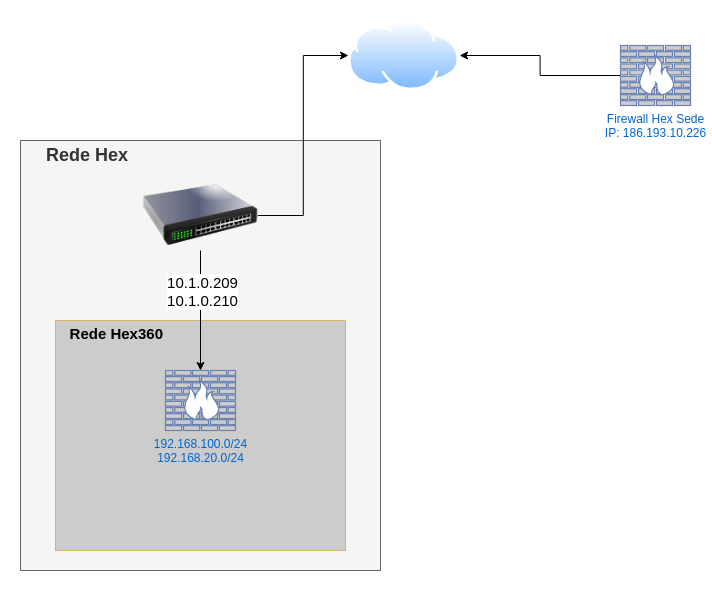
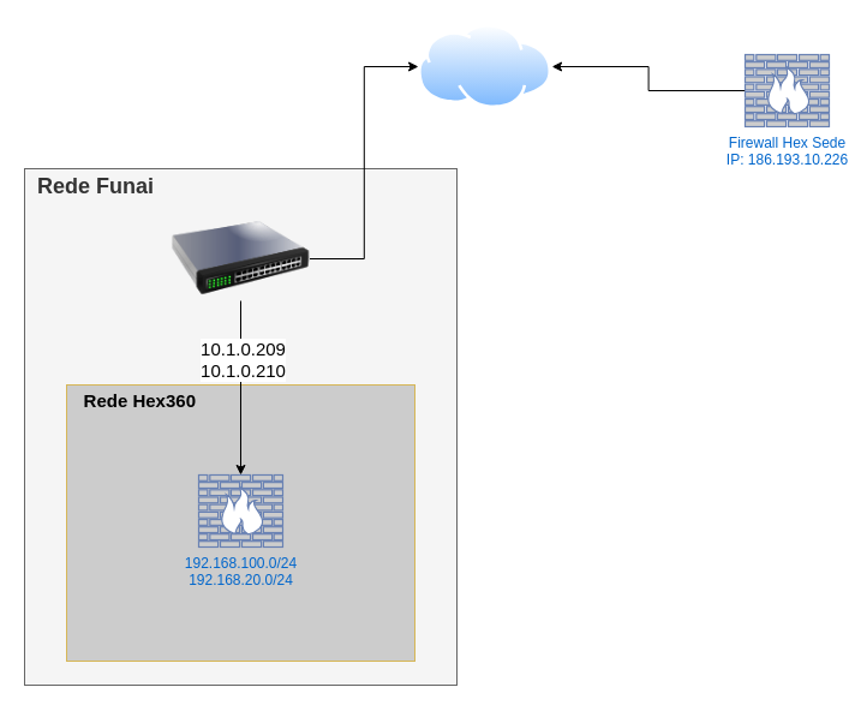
  <mxCell id="0" />
  <mxCell id="1" parent="0" />
- <mxCell id="2" value="&lt;h2&gt;Rede Hex&lt;/h2&gt;" style="rounded=0;whiteSpace=wrap;html=1;fillColor=#f5f5f5;fontColor=#333333;strokeColor=#666666;labelPosition=left;verticalLabelPosition=top;align=right;verticalAlign=bottom;spacingBottom=-44;spacingRight=-110;spacingLeft=0;" vertex="1" parent="1"><mxGeometry x="20" y="140" width="360" height="430" as="geometry" /></mxCell>
+ <mxCell id="2" value="&lt;h2&gt;Rede Funai&lt;/h2&gt;" style="rounded=0;whiteSpace=wrap;html=1;fillColor=#f5f5f5;fontColor=#333333;strokeColor=#666666;labelPosition=left;verticalLabelPosition=top;align=right;verticalAlign=bottom;spacingBottom=-44;spacingRight=-110;spacingLeft=0;" vertex="1" parent="1"><mxGeometry x="20" y="140" width="360" height="430" as="geometry" /></mxCell>
  <mxCell id="3" value="" style="aspect=fixed;perimeter=ellipsePerimeter;html=1;align=center;shadow=0;dashed=0;spacingTop=3;image;image=img/lib/active_directory/internet_cloud.svg;" vertex="1" parent="1"><mxGeometry x="348" y="20" width="111.11" height="70" as="geometry" /></mxCell>
  <mxCell id="4" style="edgeStyle=orthogonalEdgeStyle;rounded=0;orthogonalLoop=1;jettySize=auto;html=1;entryX=1;entryY=0.5;entryDx=0;entryDy=0;" edge="1" parent="1" source="5" target="3"><mxGeometry relative="1" as="geometry" /></mxCell>
  <mxCell id="5" value="Firewall Hex Sede&lt;br&gt;IP: 186.193.10.226" style="fontColor=#0066CC;verticalAlign=top;verticalLabelPosition=bottom;labelPosition=center;align=center;html=1;outlineConnect=0;fillColor=#CCCCCC;strokeColor=#6881B3;gradientColor=none;gradientDirection=north;strokeWidth=2;shape=mxgraph.networks.firewall;" vertex="1" parent="1"><mxGeometry x="620" y="45" width="70" height="60" as="geometry" /></mxCell>
  <mxCell id="6" value="Rede Hex360" style="rounded=0;whiteSpace=wrap;html=1;spacingBottom=-25;labelPosition=left;verticalLabelPosition=top;align=right;verticalAlign=bottom;fontSize=15;fontStyle=1;fillColor=#cccccc;strokeColor=#d6b656;spacingRight=-110;" vertex="1" parent="1"><mxGeometry x="55" y="320" width="290" height="230" as="geometry" /></mxCell>
  <mxCell id="7" style="edgeStyle=orthogonalEdgeStyle;rounded=0;orthogonalLoop=1;jettySize=auto;html=1;fontSize=15;entryX=0;entryY=0.5;entryDx=0;entryDy=0;" edge="1" parent="1" source="10" target="3"><mxGeometry relative="1" as="geometry"><mxPoint x="160" y="80" as="targetPoint" /><mxPoint x="207.2" y="215.5" as="sourcePoint" /></mxGeometry></mxCell>
  <mxCell id="8" style="edgeStyle=orthogonalEdgeStyle;rounded=0;orthogonalLoop=1;jettySize=auto;html=1;fontSize=15;" edge="1" parent="1" source="10" target="11"><mxGeometry relative="1" as="geometry" /></mxCell>
  <mxCell id="9" value="10.1.0.209&lt;br&gt;10.1.0.210" style="edgeLabel;html=1;align=center;verticalAlign=middle;resizable=0;points=[];fontSize=15;" vertex="1" connectable="0" parent="8"><mxGeometry x="-0.333" y="1" relative="1" as="geometry"><mxPoint as="offset" /></mxGeometry></mxCell>
  <mxCell id="10" value="" style="image;html=1;image=img/lib/clip_art/networking/Switch_128x128.png;fontSize=15;" vertex="1" parent="1"><mxGeometry x="142.5" y="180" width="115" height="70" as="geometry" /></mxCell>
- <mxCell id="11" value="192.168.100.0/24&lt;br&gt;192.168.20.0/24" style="fontColor=#0066CC;verticalAlign=top;verticalLabelPosition=bottom;labelPosition=center;align=center;html=1;outlineConnect=0;fillColor=#CCCCCC;strokeColor=#6881B3;gradientColor=none;gradientDirection=north;strokeWidth=2;shape=mxgraph.networks.firewall;" vertex="1" parent="1"><mxGeometry x="165" y="370" width="70" height="60" as="geometry" /></mxCell>
+ <mxCell id="11" value="192.168.100.0/24&lt;br&gt;192.168.20.0/24" style="fontColor=#0066CC;verticalAlign=top;verticalLabelPosition=bottom;labelPosition=center;align=center;html=1;outlineConnect=0;fillColor=#CCCCCC;strokeColor=#6881B3;gradientColor=none;gradientDirection=north;strokeWidth=2;shape=mxgraph.networks.firewall;" vertex="1" parent="1"><mxGeometry x="165" y="395" width="70" height="60" as="geometry" /></mxCell>
